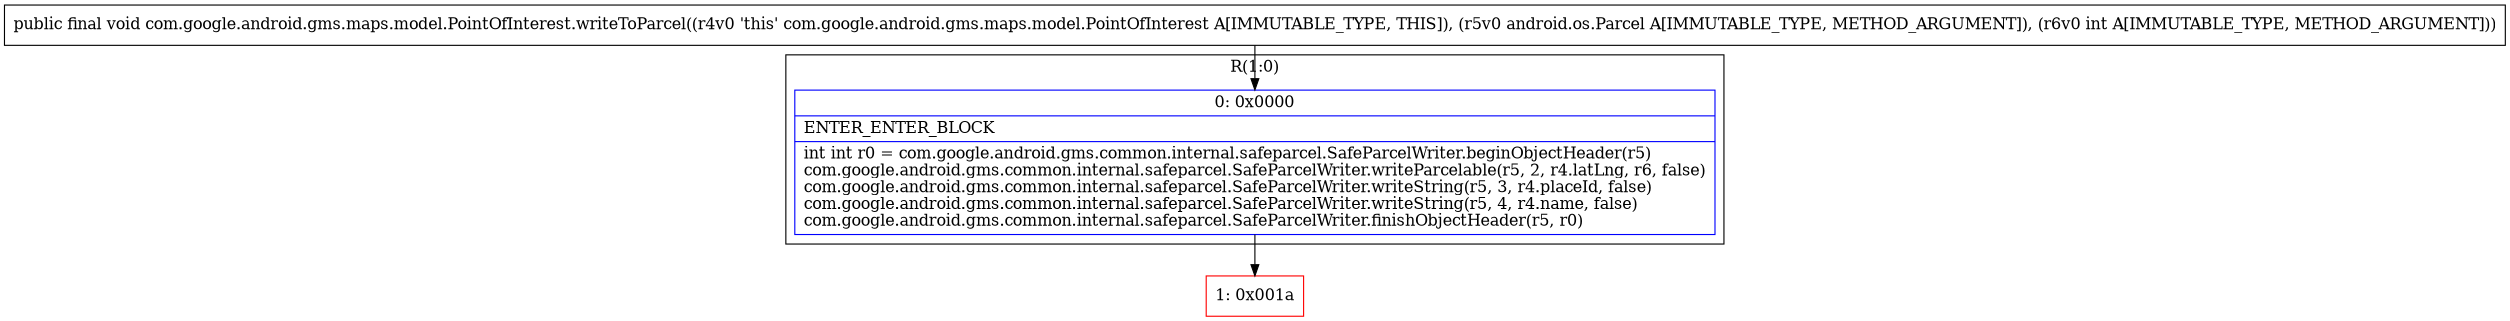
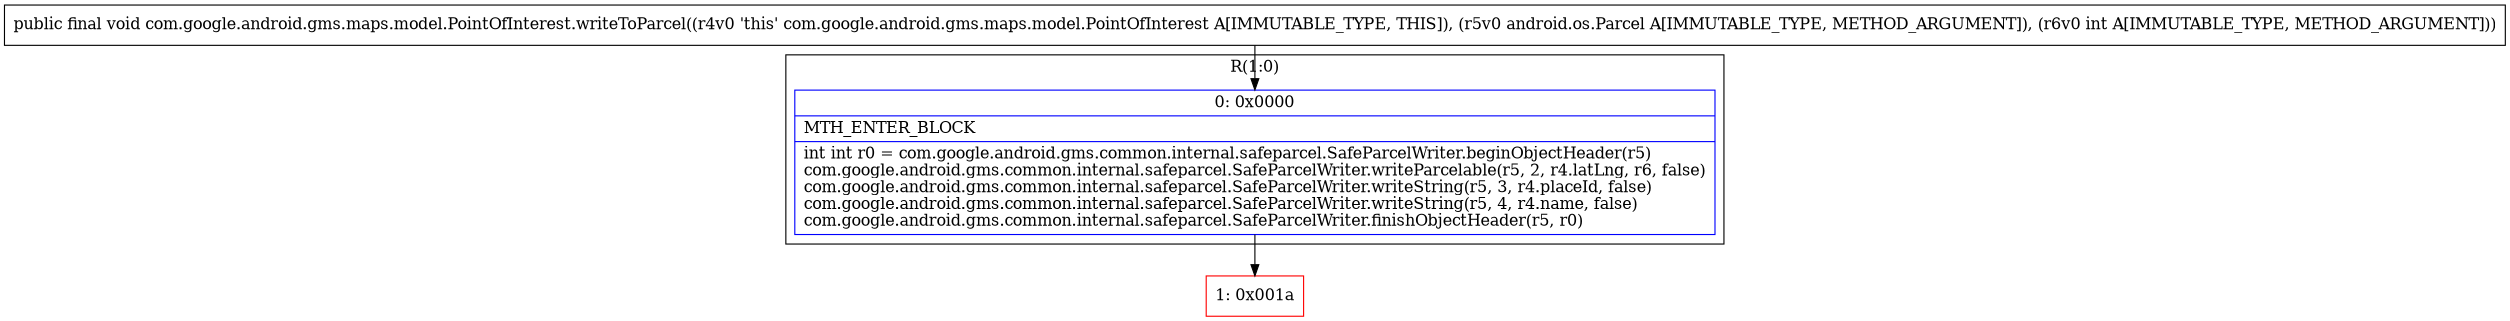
  digraph {
    node [shape=record]
-   n1 [color=blue label="{0\:\ 0x0000|ENTER_ENTER_BLOCK\l|int int r0 = com.google.android.gms.common.internal.safeparcel.SafeParcelWriter.beginObjectHeader(r5)\lcom.google.android.gms.common.internal.safeparcel.SafeParcelWriter.writeParcelable(r5, 2, r4.latLng, r6, false)\lcom.google.android.gms.common.internal.safeparcel.SafeParcelWriter.writeString(r5, 3, r4.placeId, false)\lcom.google.android.gms.common.internal.safeparcel.SafeParcelWriter.writeString(r5, 4, r4.name, false)\lcom.google.android.gms.common.internal.safeparcel.SafeParcelWriter.finishObjectHeader(r5, r0)\l}"]
+   n1 [color=blue label="{0\:\ 0x0000|MTH_ENTER_BLOCK\l|int int r0 = com.google.android.gms.common.internal.safeparcel.SafeParcelWriter.beginObjectHeader(r5)\lcom.google.android.gms.common.internal.safeparcel.SafeParcelWriter.writeParcelable(r5, 2, r4.latLng, r6, false)\lcom.google.android.gms.common.internal.safeparcel.SafeParcelWriter.writeString(r5, 3, r4.placeId, false)\lcom.google.android.gms.common.internal.safeparcel.SafeParcelWriter.writeString(r5, 4, r4.name, false)\lcom.google.android.gms.common.internal.safeparcel.SafeParcelWriter.finishObjectHeader(r5, r0)\l}"]
    n2 [color=red label="{1\:\ 0x001a}"]
    n3 [label="{public final void com.google.android.gms.maps.model.PointOfInterest.writeToParcel((r4v0 'this' com.google.android.gms.maps.model.PointOfInterest A[IMMUTABLE_TYPE, THIS]), (r5v0 android.os.Parcel A[IMMUTABLE_TYPE, METHOD_ARGUMENT]), (r6v0 int A[IMMUTABLE_TYPE, METHOD_ARGUMENT])) }"]
    subgraph cluster_1 {
      label="R(1:0)"
      n1
    }
    n1 -> n2
    n3 -> n1
  }
